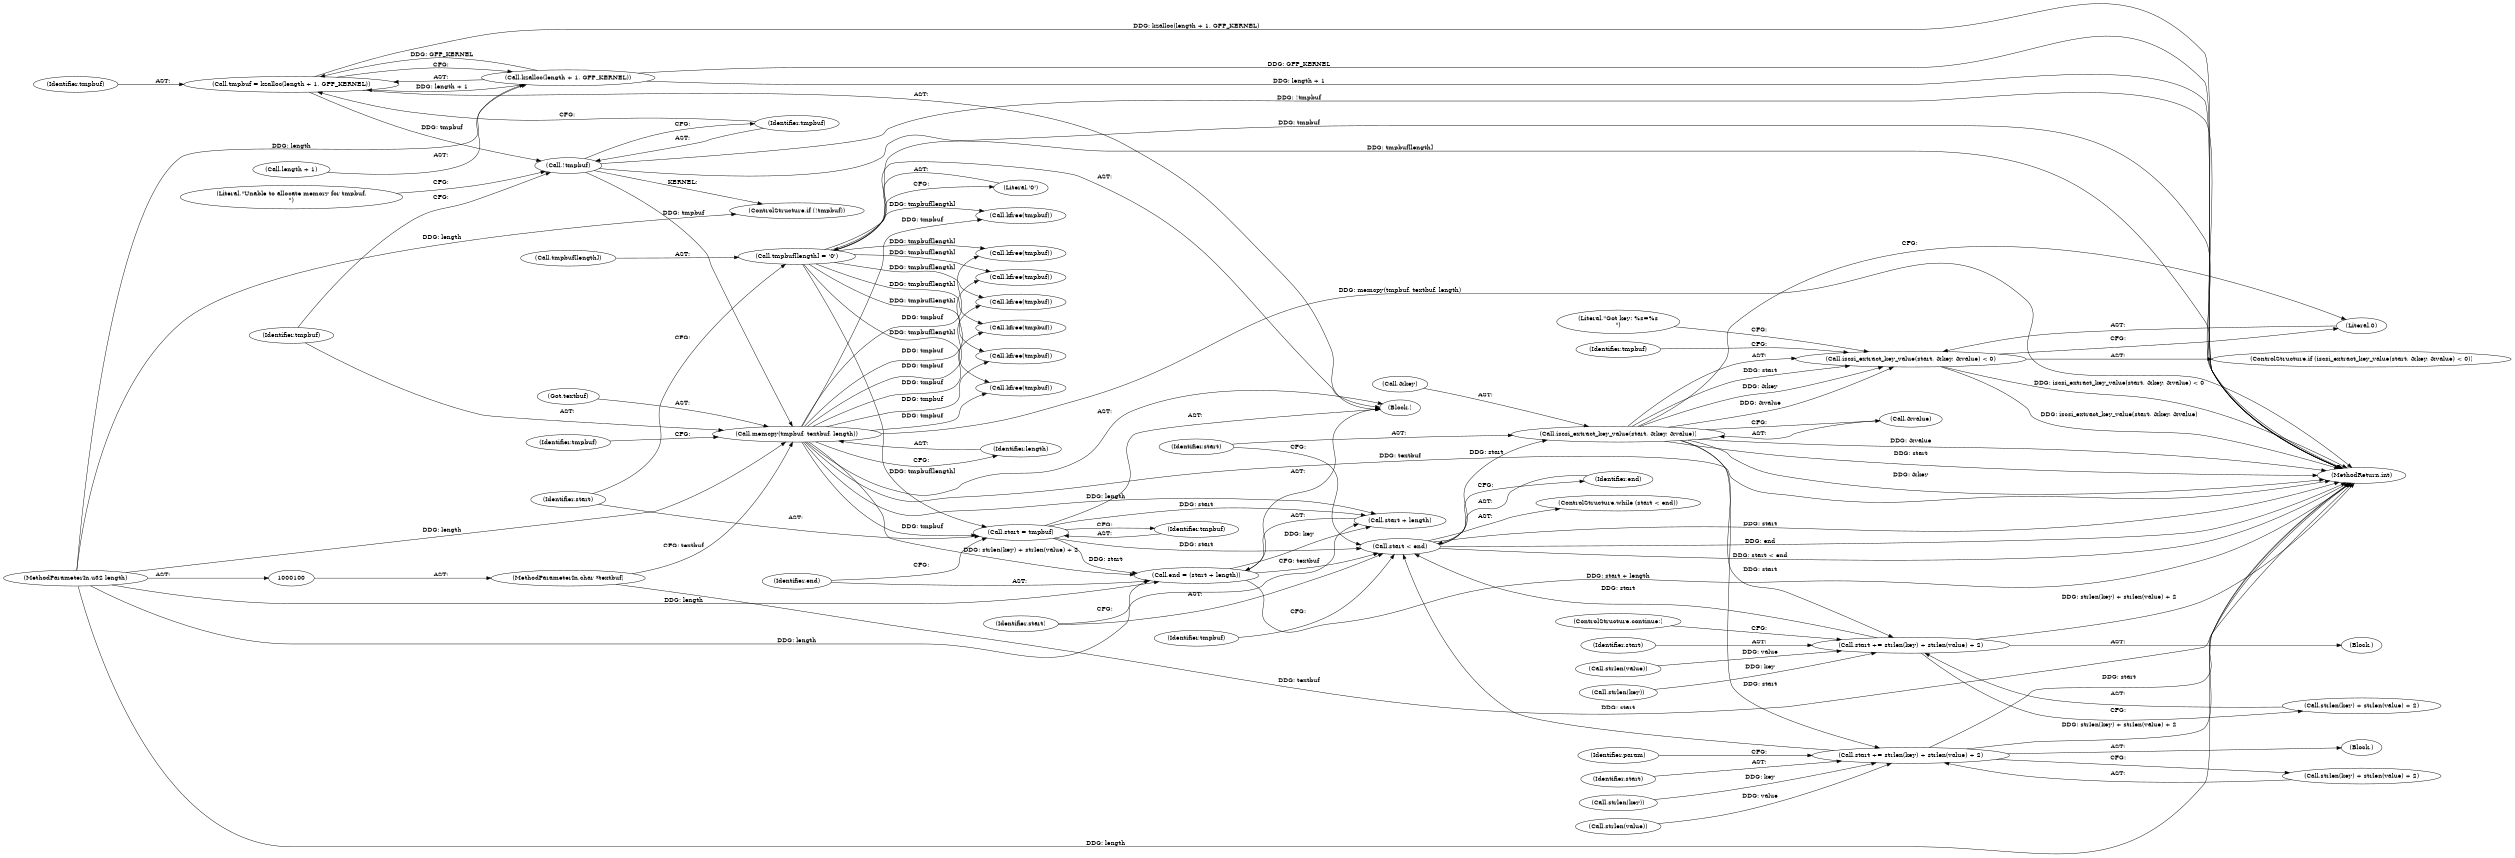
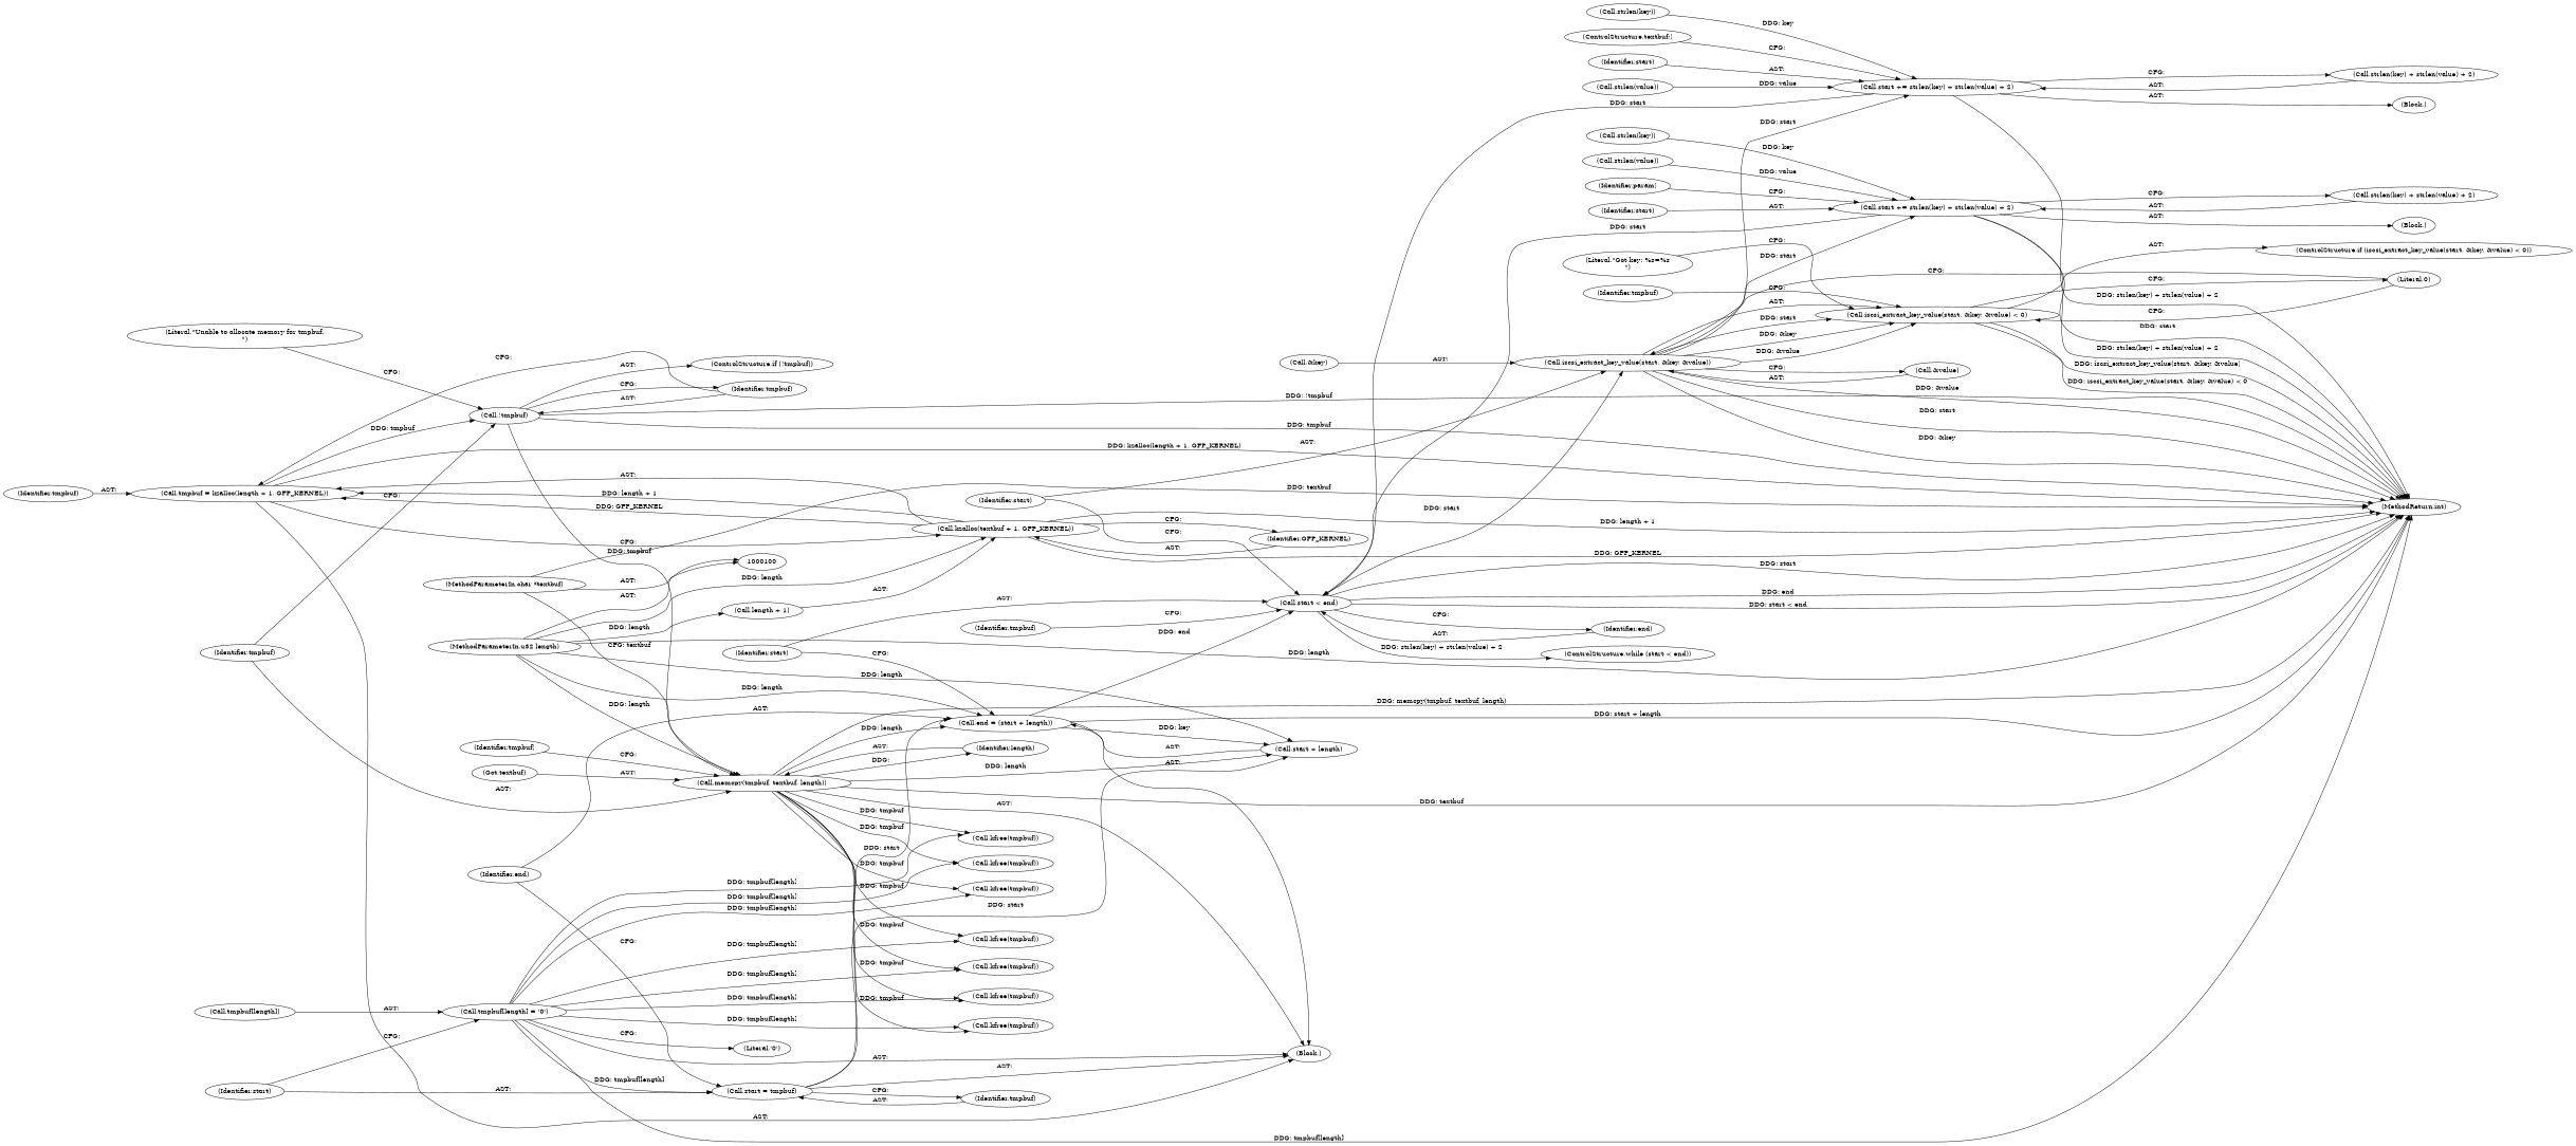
  digraph {
    rankdir=LR
    n1 [label="(Call,end = (start + length))"]
    n2 [label="(Call,start < end)"]
    n3 [label="(MethodReturn,int)"]
    n4 [label="(Call,start + length)"]
    n5 [label="(Block,)"]
    n6 [label="(Call,iscsi_extract_key_value(start, &key, &value))"]
    n7 [label="(Identifier,end)"]
    n8 [label="(ControlStructure,while (start < end))"]
    n9 [label="(Call,start = tmpbuf)"]
    n10 [label="(Identifier,tmpbuf)"]
    n11 [label="(Call,memcpy(tmpbuf, textbuf, length))"]
    n12 [label="(Call,kfree(tmpbuf))"]
    n13 [label="(Call,kfree(tmpbuf))"]
    n14 [label="(Call,kfree(tmpbuf))"]
    n15 [label="(Identifier,length)"]
    n16 [label="(Call,kfree(tmpbuf))"]
    n17 [label="(Call,kfree(tmpbuf))"]
    n18 [label="(Call,kfree(tmpbuf))"]
    n19 [label="(Call,kfree(tmpbuf))"]
    n20 [label="(Call,!tmpbuf)"]
    n21 [label="(ControlStructure,if (!tmpbuf))"]
    n22 [label="(Identifier,tmpbuf)"]
    n23 [label="(Call,tmpbuf = kzalloc(length + 1, GFP_KERNEL))"]
-   n24 [label="(Call,kzalloc(length + 1, GFP_KERNEL))"]
+   n24 [label="(Call,kzalloc(textbuf + 1, GFP_KERNEL))"]
+   n25 [label="(Identifier,GFP_KERNEL)"]
    n26 [label="(MethodParameterIn,u32 length)"]
    n27 [label="(Call,length + 1)"]
    1000100
    n29 [label="(MethodParameterIn,char *textbuf)"]
    n30 [label="(Call,tmpbuf[length] = '\0')"]
    n31 [label="(Literal,'\0')"]
    n32 [label="(Call,iscsi_extract_key_value(start, &key, &value) < 0)"]
    n33 [label="(Call,start += strlen(key) + strlen(value) + 2)"]
    n34 [label="(Call,start += strlen(key) + strlen(value) + 2)"]
    n35 [label="(Call,&value)"]
    n36 [label="(ControlStructure,if (iscsi_extract_key_value(start, &key, &value) < 0))"]
    n37 [label="(Literal,0)"]
    n38 [label="(Call,strlen(key) + strlen(value) + 2)"]
    n39 [label="(Block,)"]
    n40 [label="(Call,strlen(key) + strlen(value) + 2)"]
    n41 [label="(Block,)"]
    n42 [label="(Identifier,start)"]
    n43 [label="(Call,strlen(key))"]
    n44 [label="(Identifier,start)"]
    n45 [label="(Call,strlen(key))"]
    n46 [label="(Identifier,tmpbuf)"]
    n47 [label="(Call,strlen(value))"]
    n48 [label="(Literal,\"Got key: %s=%s\n\")"]
    n49 [label="(Identifier,start)"]
    n50 [label="(Got,textbuf)"]
    n51 [label="(Call,tmpbuf[length])"]
    n52 [label="(Identifier,param)"]
    n53 [label="(Call,&key)"]
    n54 [label="(Literal,\"Unable to allocate memory for tmpbuf.\n\")"]
    n55 [label="(Identifier,tmpbuf)"]
-   n56 [label="(ControlStructure,continue;)"]
+   n56 [label="(ControlStructure,textbuf;)"]
    n57 [label="(Identifier,start)"]
    n58 [label="(Call,strlen(value))"]
    n59 [label="(Identifier,end)"]
    n60 [label="(Identifier,tmpbuf)"]
    n61 [label="(Identifier,start)"]
    n62 [label="(Identifier,tmpbuf)"]
    n63 [label="(Identifier,tmpbuf)"]
-   n1 -> n2 [label="CFG: textbuf"]
+   n1 -> n2 [label="DDG: end"]
    n1 -> n3 [label="DDG: start + length"]
    n1 -> n4 [label="DDG: key"]
    n1 -> n5 [label="AST: "]
    n2 -> n3 [label="DDG: start"]
    n2 -> n3 [label="DDG: end"]
    n2 -> n3 [label="DDG: start < end"]
    n2 -> n6 [label="DDG: start"]
    n2 -> n7 [label="CFG: "]
-   n2 -> n8 [label="AST: "]
+   n2 -> n8 [label="DDG: strlen(key) + strlen(value) + 2"]
    n4 -> n1 [label="AST: "]
    n6 -> n3 [label="DDG: &value"]
    n6 -> n3 [label="DDG: start"]
    n6 -> n3 [label="DDG: &key"]
    n6 -> n32 [label="AST: "]
    n6 -> n32 [label="DDG: start"]
    n6 -> n32 [label="DDG: &key"]
    n6 -> n32 [label="DDG: &value"]
    n6 -> n33 [label="DDG: start"]
    n6 -> n34 [label="DDG: start"]
    n6 -> n35 [label="CFG: "]
    n7 -> n2 [label="AST: "]
    n9 -> n1 [label="DDG: start"]
-   n9 -> n2 [label="DDG: start"]
    n9 -> n4 [label="DDG: start"]
    n9 -> n5 [label="AST: "]
    n9 -> n10 [label="CFG: "]
    n10 -> n9 [label="AST: "]
-   n11 -> n1 [label="DDG: strlen(key) + strlen(value) + 2"]
+   n11 -> n1 [label="DDG: length"]
    n11 -> n3 [label="DDG: textbuf"]
    n11 -> n3 [label="DDG: memcpy(tmpbuf, textbuf, length)"]
    n11 -> n4 [label="DDG: length"]
    n11 -> n5 [label="AST: "]
-   n11 -> n9 [label="DDG: tmpbuf"]
    n11 -> n12 [label="DDG: tmpbuf"]
    n11 -> n13 [label="DDG: tmpbuf"]
    n11 -> n14 [label="DDG: tmpbuf"]
-   n11 -> n15 [label="CFG: "]
+   n11 -> n15 [label="DDG: "]
    n11 -> n16 [label="DDG: tmpbuf"]
    n11 -> n17 [label="DDG: tmpbuf"]
    n11 -> n18 [label="DDG: tmpbuf"]
    n11 -> n19 [label="DDG: tmpbuf"]
    n15 -> n11 [label="AST: "]
    n20 -> n3 [label="DDG: !tmpbuf"]
    n20 -> n3 [label="DDG: tmpbuf"]
    n20 -> n11 [label="DDG: tmpbuf"]
-   n20 -> n21 [label="KERNEL: "]
+   n20 -> n21 [label="AST: "]
    n20 -> n22 [label="CFG: "]
    n22 -> n20 [label="AST: "]
    n22 -> n23 [label="CFG: "]
    n23 -> n3 [label="DDG: kzalloc(length + 1, GFP_KERNEL)"]
    n23 -> n5 [label="AST: "]
    n23 -> n20 [label="DDG: tmpbuf"]
    n23 -> n24 [label="CFG: "]
    n24 -> n3 [label="DDG: length + 1"]
    n24 -> n3 [label="DDG: GFP_KERNEL"]
    n24 -> n23 [label="AST: "]
    n24 -> n23 [label="DDG: length + 1"]
    n24 -> n23 [label="DDG: GFP_KERNEL"]
+   n24 -> n25 [label="CFG: "]
+   n25 -> n24 [label="AST: "]
    n26 -> n1 [label="DDG: length"]
    n26 -> n3 [label="DDG: length"]
    n26 -> n4 [label="DDG: length"]
    n26 -> n11 [label="DDG: length"]
    n26 -> n24 [label="DDG: length"]
-   n26 -> n21 [label="DDG: length"]
+   n26 -> n27 [label="DDG: length"]
    n26 -> 1000100 [label="AST: "]
    n27 -> n24 [label="AST: "]
    n29 -> n3 [label="DDG: textbuf"]
    n29 -> n11 [label="CFG: textbuf"]
-   1000100 -> n29 [label="AST: "]
+   n29 -> 1000100 [label="AST: "]
    n30 -> n3 [label="DDG: tmpbuf[length]"]
    n30 -> n5 [label="AST: "]
    n30 -> n9 [label="DDG: tmpbuf[length]"]
    n30 -> n12 [label="DDG: tmpbuf[length]"]
    n30 -> n13 [label="DDG: tmpbuf[length]"]
    n30 -> n14 [label="DDG: tmpbuf[length]"]
    n30 -> n16 [label="DDG: tmpbuf[length]"]
    n30 -> n17 [label="DDG: tmpbuf[length]"]
    n30 -> n18 [label="DDG: tmpbuf[length]"]
    n30 -> n19 [label="DDG: tmpbuf[length]"]
    n30 -> n31 [label="CFG: "]
-   n31 -> n30 [label="AST: "]
    n32 -> n3 [label="DDG: iscsi_extract_key_value(start, &key, &value) < 0"]
    n32 -> n3 [label="DDG: iscsi_extract_key_value(start, &key, &value)"]
    n32 -> n36 [label="AST: "]
    n32 -> n37 [label="CFG: "]
    n33 -> n2 [label="DDG: start"]
    n33 -> n3 [label="DDG: strlen(key) + strlen(value) + 2"]
    n33 -> n38 [label="CFG: "]
    n33 -> n39 [label="AST: "]
    n34 -> n2 [label="DDG: start"]
    n34 -> n3 [label="DDG: start"]
    n34 -> n3 [label="DDG: strlen(key) + strlen(value) + 2"]
    n34 -> n40 [label="CFG: "]
    n34 -> n41 [label="AST: "]
    n35 -> n6 [label="AST: "]
-   n6 -> n37 [label="CFG: "]
-   n37 -> n32 [label="AST: "]
+   n37 -> n6 [label="CFG: "]
+   n37 -> n32 [label="CFG: "]
    n38 -> n33 [label="AST: "]
    n40 -> n34 [label="AST: "]
    n42 -> n2 [label="CFG: "]
    n42 -> n6 [label="AST: "]
    n43 -> n34 [label="DDG: key"]
    n44 -> n1 [label="CFG: "]
    n44 -> n2 [label="AST: "]
    n45 -> n33 [label="DDG: key"]
    n46 -> n2 [label="CFG: "]
    n47 -> n34 [label="DDG: value"]
    n48 -> n32 [label="CFG: "]
    n49 -> n9 [label="AST: "]
    n49 -> n30 [label="CFG: "]
    n50 -> n11 [label="AST: "]
    n51 -> n30 [label="AST: "]
    n52 -> n34 [label="CFG: "]
    n53 -> n6 [label="AST: "]
    n54 -> n20 [label="CFG: "]
    n55 -> n32 [label="CFG: "]
    n56 -> n33 [label="CFG: "]
    n57 -> n33 [label="AST: "]
    n58 -> n33 [label="DDG: value"]
    n59 -> n1 [label="AST: "]
    n59 -> n9 [label="CFG: "]
    n60 -> n11 [label="AST: "]
    n60 -> n20 [label="CFG: "]
    n61 -> n34 [label="AST: "]
    n62 -> n11 [label="CFG: "]
    n63 -> n23 [label="AST: "]
  }
